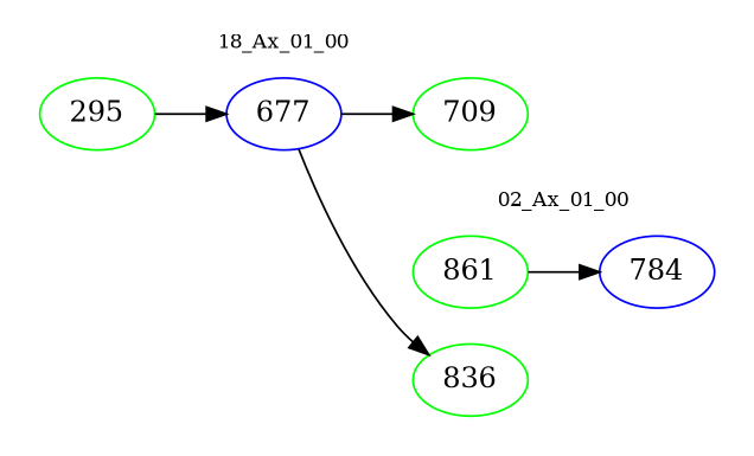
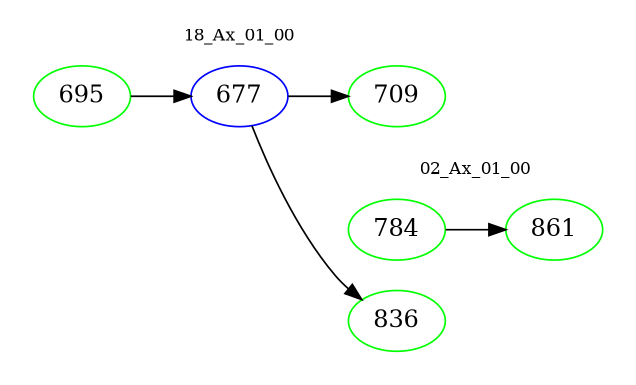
  digraph {
    rankdir=LR
    node [color=green]
    edge [color=black]
    n1 [label=861]
-   n2 [color=blue label=784]
+   n2 [label=784]
    n3 [label=836]
-   n4 [label=295]
+   n4 [label=695]
    n5 [color=blue label=677]
    n6 [label=709]
    subgraph cluster_1 {
      color=white
      fontsize=10
      label="02_Ax_01_00"
      n1
      n2
      n3
    }
    subgraph cluster_2 {
      color=white
      fontsize=10
      label="18_Ax_01_00"
      n4
      n5
      n6
    }
-   n1 -> n2
+   n2 -> n1
    n4 -> n5
    n5 -> n3
    n5 -> n6
  }
